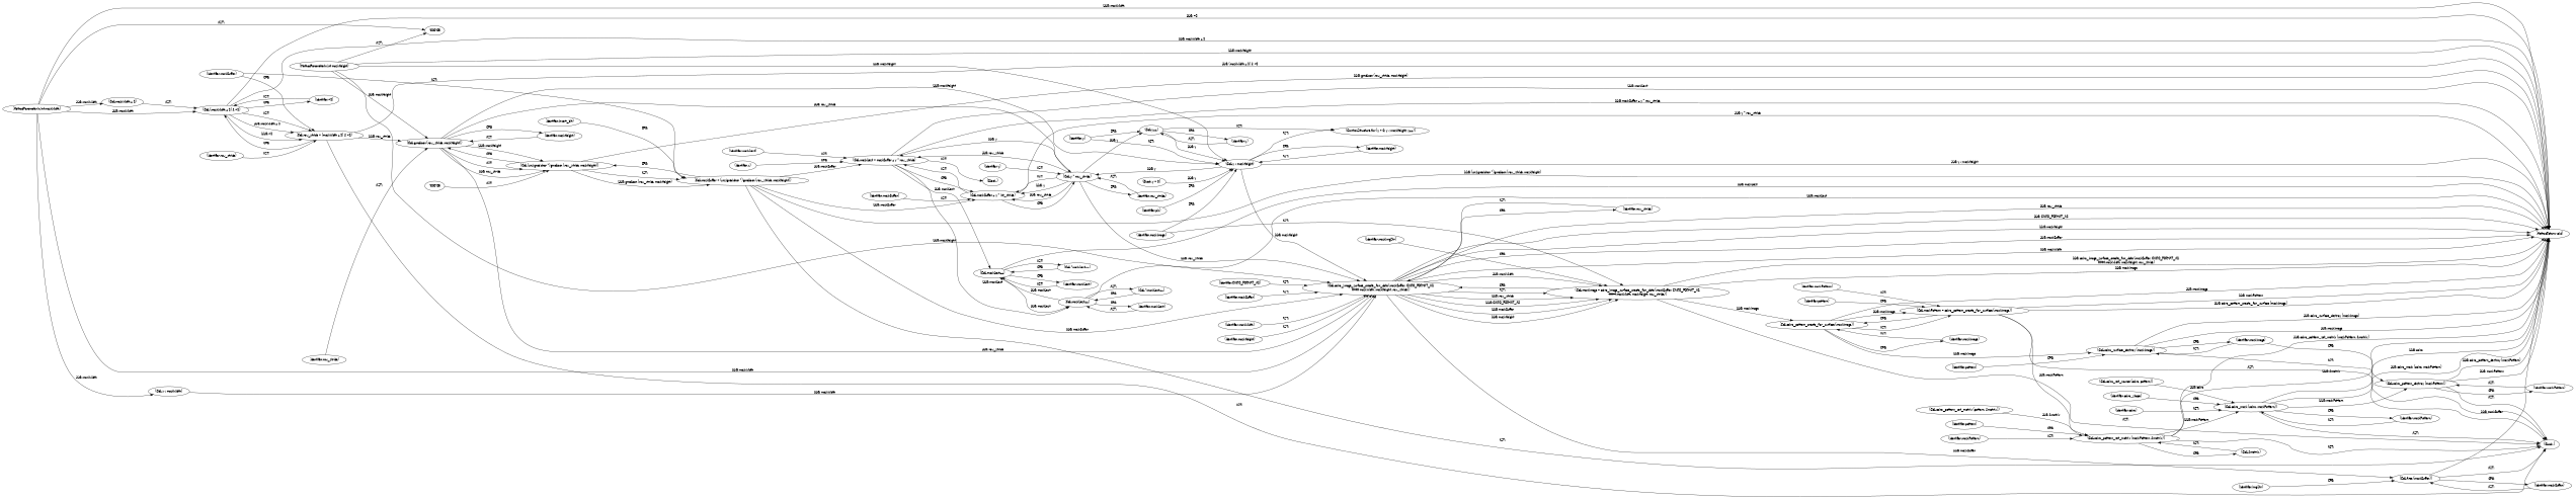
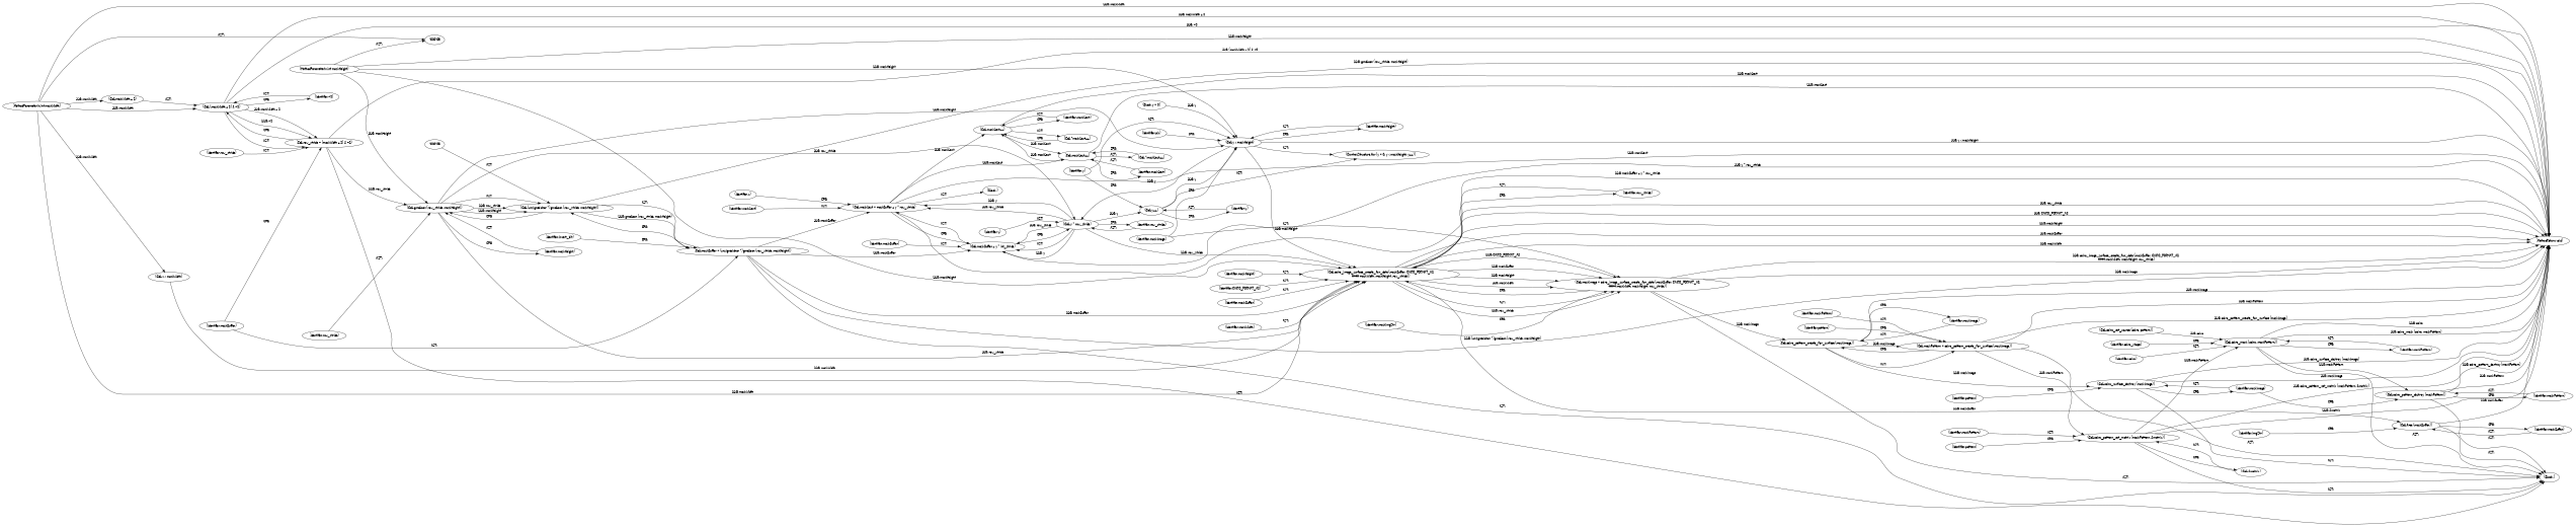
  digraph {
    fontname="Patrick Hand"
    rankdir=LR
    node [fontname="Patrick Hand"]
    edge [fontname="Patrick Hand"]
    n1 [label="(Call,gmallocn (row_stride, maskHeight))"]
    n2 [label="(Call,(unsigned char *)gmallocn (row_stride, maskHeight))"]
    n3 [label="(Call,cairo_image_surface_create_for_data (maskBuffer, CAIRO_FORMAT_A8,\n\t\t\t\t\t\t maskWidth, maskHeight, row_stride))"]
    n4 [label="(Call,y < maskHeight)"]
    n5 [label="(Call,y * row_stride)"]
    n6 [label="(Identifier,maskHeight)"]
    n7 [label="(MethodReturn,void)"]
    n8 [label="(Call,maskBuffer = (unsigned char *)gmallocn (row_stride, maskHeight))"]
    n9 [label="(Call,maskImage = cairo_image_surface_create_for_data (maskBuffer, CAIRO_FORMAT_A8,\n\t\t\t\t\t\t maskWidth, maskHeight, row_stride))"]
    n10 [label="(Call,free (maskBuffer))"]
    n11 [label="(Identifier,row_stride)"]
    n12 [label="(ControlStructure,for (y = 0; y < maskHeight; y++))"]
    n13 [label="(Identifier,maskHeight)"]
    n14 [label="(Call,maskDest = maskBuffer + y * row_stride)"]
    n15 [label="(Call,maskBuffer + y * int_stride)"]
    n16 [label="(Call,y++)"]
    n17 [label="(Identifier,row_stride)"]
    n18 [label="(Call,row_stride = (maskWidth + 3) & ~3)"]
    n19 [label="(Call,(maskWidth + 3) & ~3)"]
    n20 [label="(Block,)"]
    n21 [label="(Identifier,~3)"]
    n22 [label="(MethodParameterIn,int maskWidth)"]
    n23 [label="(Call,x < maskWidth)"]
    n24 [label="(Call,maskWidth + 3)"]
    1000105
    n26 [label="(MethodParameterIn,int maskHeight)"]
    n27 [label="(Call,maskDest++)"]
    n28 [label="(Call,maskDest++)"]
    n29 [label="(Block,)"]
    n30 [label="(Call,*maskDest++)"]
    n31 [label="(Identifier,maskDest)"]
    n32 [label="(Call,*maskDest++)"]
    n33 [label="(Identifier,maskDest)"]
    n34 [label="(Call,cairo_pattern_create_for_surface (maskImage))"]
    n35 [label="(Identifier,maskBuffer)"]
    n36 [label="(Call,maskPattern = cairo_pattern_create_for_surface (maskImage))"]
    n37 [label="(Call,cairo_surface_destroy (maskImage))"]
    n38 [label="(Identifier,maskImage)"]
    n39 [label="(Call,cairo_pattern_set_matrix (maskPattern, &matrix))"]
    n40 [label="(Identifier,maskImage)"]
    n41 [label="(Call,cairo_mask (cairo, maskPattern))"]
    n42 [label="(Call,&matrix)"]
    n43 [label="(Call,cairo_pattern_destroy (maskPattern))"]
    n44 [label="(Identifier,maskPattern)"]
    n45 [label="(Identifier,maskPattern)"]
    n46 [label="(Identifier,y)"]
    n47 [label="(Identifier,cairo)"]
    n48 [label="(Identifier,y)"]
    n49 [label="(Identifier,pattern)"]
-   n50 [label="(Call,cairo_pattern_set_matrix (pattern, &matrix))"]
    n51 [label="(Identifier,maskPattern)"]
    n52 [label="(Identifier,imgStr)"]
    n53 [label="(Identifier,maskHeight)"]
    n54 [label="(Identifier,maskImage)"]
    n55 [label="(Identifier,pattern)"]
    n56 [label="(Block,y = 0)"]
    n57 [label="(Identifier,maskBuffer)"]
    n58 [label="(Identifier,pix)"]
    n59 [label="(Identifier,CAIRO_FORMAT_A8)"]
    n60 [label="(Call,cairo_set_source (cairo, pattern))"]
    n61 [label="(Identifier,y)"]
    n62 [label="(Identifier,invert_bit)"]
    n63 [label="(Identifier,x)"]
    n64 [label="(Identifier,maskBuffer)"]
    n65 [label="(Identifier,maskBuffer)"]
    n66 [label="(Identifier,cairo_shape)"]
    n67 [label="(Identifier,maskPattern)"]
    n68 [label="(Identifier,row_stride)"]
    n69 [label="(Identifier,row_stride)"]
    n70 [label="(Identifier,maskWidth)"]
    n71 [label="(Identifier,maskDest)"]
    n72 [label="(Identifier,maskImgStr)"]
    n73 [label="(Identifier,pattern)"]
    1000135
    n1 -> n2 [label="AST: "]
    n1 -> n2 [label="DDG: row_stride"]
    n1 -> n2 [label="DDG: maskHeight"]
    n1 -> n3 [label="DDG: row_stride"]
    n1 -> n4 [label="DDG: maskHeight"]
    n1 -> n5 [label="DDG: row_stride"]
    n1 -> n6 [label="CFG: "]
    n2 -> n1 [label="CFG: "]
    n2 -> n7 [label="DDG: gmallocn (row_stride, maskHeight)"]
    n2 -> n8 [label="AST: "]
    n2 -> n8 [label="DDG: gmallocn (row_stride, maskHeight)"]
    n3 -> n7 [label="DDG: row_stride"]
    n3 -> n7 [label="DDG: CAIRO_FORMAT_A8"]
    n3 -> n7 [label="DDG: maskHeight"]
    n3 -> n7 [label="DDG: maskBuffer"]
    n3 -> n7 [label="DDG: maskWidth"]
    n3 -> n9 [label="AST: "]
    n3 -> n9 [label="DDG: row_stride"]
    n3 -> n9 [label="DDG: CAIRO_FORMAT_A8"]
    n3 -> n9 [label="DDG: maskBuffer"]
    n3 -> n9 [label="DDG: maskHeight"]
    n3 -> n9 [label="DDG: maskWidth"]
    n3 -> n10 [label="DDG: maskBuffer"]
    n3 -> n11 [label="CFG: "]
    n4 -> n3 [label="DDG: maskHeight"]
    n4 -> n5 [label="DDG: y"]
    n4 -> n7 [label="DDG: y < maskHeight"]
    n4 -> n12 [label="AST: "]
    n4 -> n13 [label="CFG: "]
    n5 -> n3 [label="DDG: row_stride"]
    n5 -> n14 [label="DDG: y"]
    n5 -> n14 [label="DDG: row_stride"]
    n5 -> n15 [label="AST: "]
    n5 -> n15 [label="DDG: y"]
    n5 -> n15 [label="DDG: row_stride"]
    n5 -> n16 [label="DDG: y"]
    n5 -> n17 [label="CFG: "]
    n6 -> n1 [label="AST: "]
    n8 -> n2 [label="CFG: "]
    n8 -> n3 [label="DDG: maskBuffer"]
    n8 -> n7 [label="DDG: (unsigned char *)gmallocn (row_stride, maskHeight)"]
    n8 -> n14 [label="DDG: maskBuffer"]
    n8 -> n15 [label="DDG: maskBuffer"]
    n8 -> n20 [label="AST: "]
    n9 -> n3 [label="CFG: "]
    n9 -> n7 [label="DDG: cairo_image_surface_create_for_data (maskBuffer, CAIRO_FORMAT_A8,\n\t\t\t\t\t\t maskWidth, maskHeight, row_stride)"]
    n9 -> n7 [label="DDG: maskImage"]
    n9 -> n20 [label="AST: "]
    n9 -> n34 [label="DDG: maskImage"]
    n10 -> n7 [label="DDG: maskBuffer"]
    n10 -> n20 [label="AST: "]
    n10 -> n35 [label="CFG: "]
    n11 -> n3 [label="AST: "]
    n13 -> n4 [label="AST: "]
    n14 -> n7 [label="DDG: maskDest"]
    n14 -> n7 [label="DDG: maskBuffer + y * row_stride"]
    n14 -> n15 [label="CFG: "]
    n14 -> n27 [label="DDG: maskDest"]
    n14 -> n28 [label="DDG: maskDest"]
    n14 -> n29 [label="AST: "]
    n15 -> n5 [label="CFG: "]
    n15 -> n7 [label="DDG: y * row_stride"]
    n15 -> n14 [label="AST: "]
    n16 -> n4 [label="DDG: y"]
    n16 -> n12 [label="AST: "]
    n16 -> n46 [label="CFG: "]
    n17 -> n5 [label="AST: "]
    n18 -> n1 [label="DDG: row_stride"]
    n18 -> n7 [label="DDG: (maskWidth + 3) & ~3"]
    n18 -> n19 [label="CFG: "]
    n18 -> n20 [label="AST: "]
    n19 -> n7 [label="DDG: ~3"]
    n19 -> n7 [label="DDG: maskWidth + 3"]
    n19 -> n18 [label="AST: "]
    n19 -> n18 [label="DDG: maskWidth + 3"]
    n19 -> n18 [label="DDG: ~3"]
    n19 -> n21 [label="CFG: "]
    n21 -> n19 [label="AST: "]
    n22 -> n3 [label="DDG: maskWidth"]
    n22 -> n7 [label="DDG: maskWidth"]
    n22 -> n19 [label="DDG: maskWidth"]
    n22 -> n23 [label="DDG: maskWidth"]
    n22 -> n24 [label="DDG: maskWidth"]
    n22 -> 1000105 [label="AST: "]
    n23 -> n3 [label="DDG: maskWidth"]
    n24 -> n19 [label="AST: "]
    n26 -> n1 [label="DDG: maskHeight"]
    n26 -> n3 [label="DDG: maskHeight"]
    n26 -> n4 [label="DDG: maskHeight"]
    n26 -> n7 [label="DDG: maskHeight"]
    n26 -> 1000105 [label="AST: "]
    n27 -> n7 [label="DDG: maskDest"]
    n27 -> n28 [label="DDG: maskDest"]
    n27 -> n30 [label="AST: "]
    n27 -> n31 [label="CFG: "]
    n28 -> n7 [label="DDG: maskDest"]
    n28 -> n27 [label="DDG: maskDest"]
    n28 -> n32 [label="AST: "]
    n28 -> n33 [label="CFG: "]
    n30 -> n27 [label="CFG: "]
    n31 -> n27 [label="AST: "]
    n32 -> n28 [label="CFG: "]
    n33 -> n28 [label="AST: "]
    n34 -> n7 [label="DDG: maskImage"]
    n34 -> n36 [label="AST: "]
    n34 -> n36 [label="DDG: maskImage"]
    n34 -> n37 [label="DDG: maskImage"]
    n34 -> n38 [label="CFG: "]
    n35 -> n10 [label="AST: "]
    n36 -> n7 [label="DDG: maskPattern"]
    n36 -> n7 [label="DDG: cairo_pattern_create_for_surface (maskImage)"]
    n36 -> n20 [label="AST: "]
    n36 -> n34 [label="CFG: "]
    n36 -> n39 [label="DDG: maskPattern"]
    n37 -> n7 [label="DDG: cairo_surface_destroy (maskImage)"]
    n37 -> n7 [label="DDG: maskImage"]
    n37 -> n20 [label="AST: "]
    n37 -> n40 [label="CFG: "]
    n38 -> n34 [label="AST: "]
    n39 -> n7 [label="DDG: cairo_pattern_set_matrix (maskPattern, &matrix)"]
    n39 -> n7 [label="DDG: &matrix"]
    n39 -> n20 [label="AST: "]
    n39 -> n41 [label="DDG: maskPattern"]
    n39 -> n42 [label="CFG: "]
    n40 -> n37 [label="AST: "]
    n40 -> n43 [label="CFG: "]
    n41 -> n7 [label="DDG: cairo"]
    n41 -> n7 [label="DDG: cairo_mask (cairo, maskPattern)"]
    n41 -> n20 [label="AST: "]
    n41 -> n43 [label="DDG: maskPattern"]
    n41 -> n44 [label="CFG: "]
    n42 -> n39 [label="AST: "]
    n43 -> n7 [label="DDG: cairo_pattern_destroy (maskPattern)"]
    n43 -> n7 [label="DDG: maskPattern"]
    n43 -> n20 [label="AST: "]
    n43 -> n45 [label="CFG: "]
    n44 -> n41 [label="AST: "]
    n45 -> n43 [label="AST: "]
    n46 -> n16 [label="AST: "]
    n47 -> n41 [label="AST: "]
    n48 -> n4 [label="AST: "]
    n48 -> n16 [label="CFG: "]
    n49 -> n37 [label="CFG: "]
-   n50 -> n39 [label="DDG: &matrix"]
    n51 -> n36 [label="AST: "]
    n52 -> n10 [label="CFG: "]
    n53 -> n3 [label="AST: "]
    n54 -> n4 [label="CFG: "]
    n54 -> n9 [label="AST: "]
    n55 -> n39 [label="CFG: "]
    n56 -> n4 [label="DDG: y"]
    n57 -> n15 [label="AST: "]
    n58 -> n4 [label="CFG: "]
    n59 -> n3 [label="AST: "]
    n60 -> n41 [label="DDG: cairo"]
    n61 -> n5 [label="AST: "]
    n62 -> n8 [label="CFG: "]
    n63 -> n14 [label="CFG: "]
    n64 -> n8 [label="AST: "]
    n64 -> n18 [label="CFG: "]
    n65 -> n3 [label="AST: "]
    n66 -> n41 [label="CFG: "]
    n67 -> n39 [label="AST: "]
    n68 -> n18 [label="AST: "]
    n69 -> n1 [label="AST: "]
    n70 -> n3 [label="AST: "]
    n71 -> n14 [label="AST: "]
    n72 -> n9 [label="CFG: "]
    n73 -> n36 [label="CFG: "]
    1000135 -> n2 [label="AST: "]
  }
